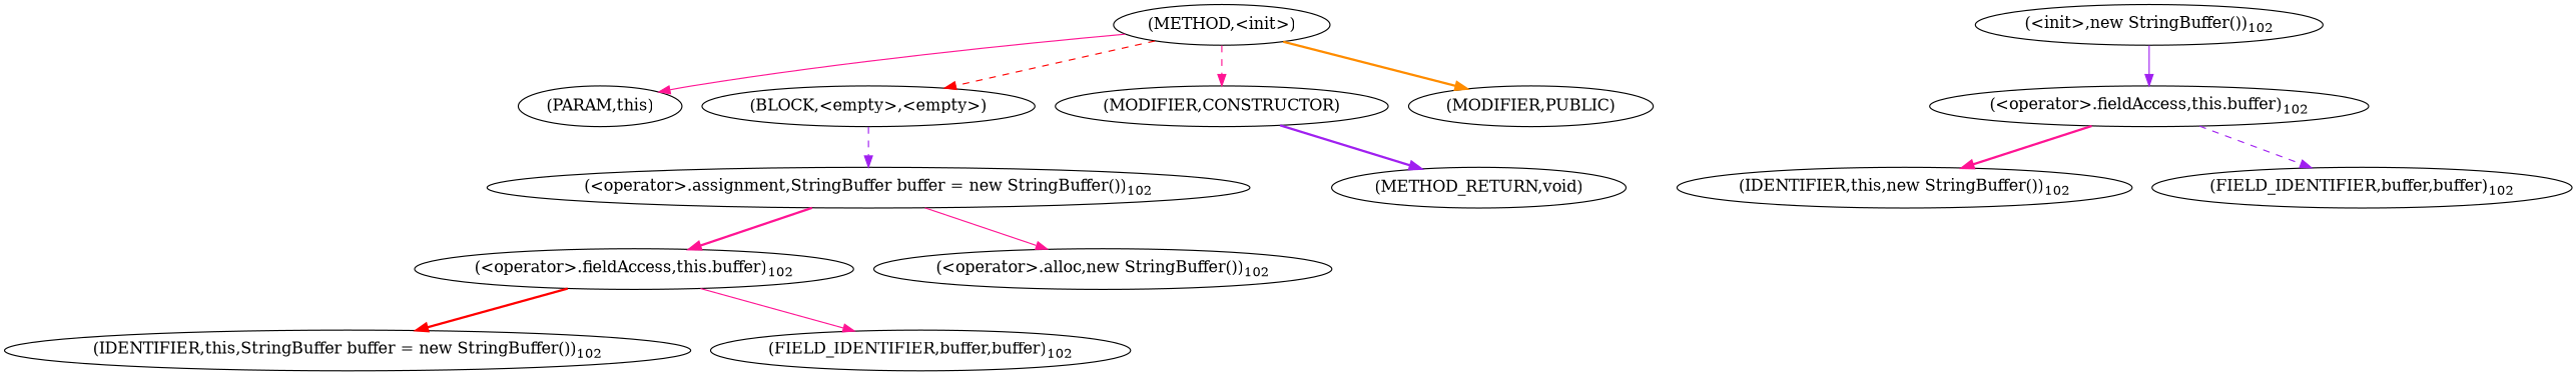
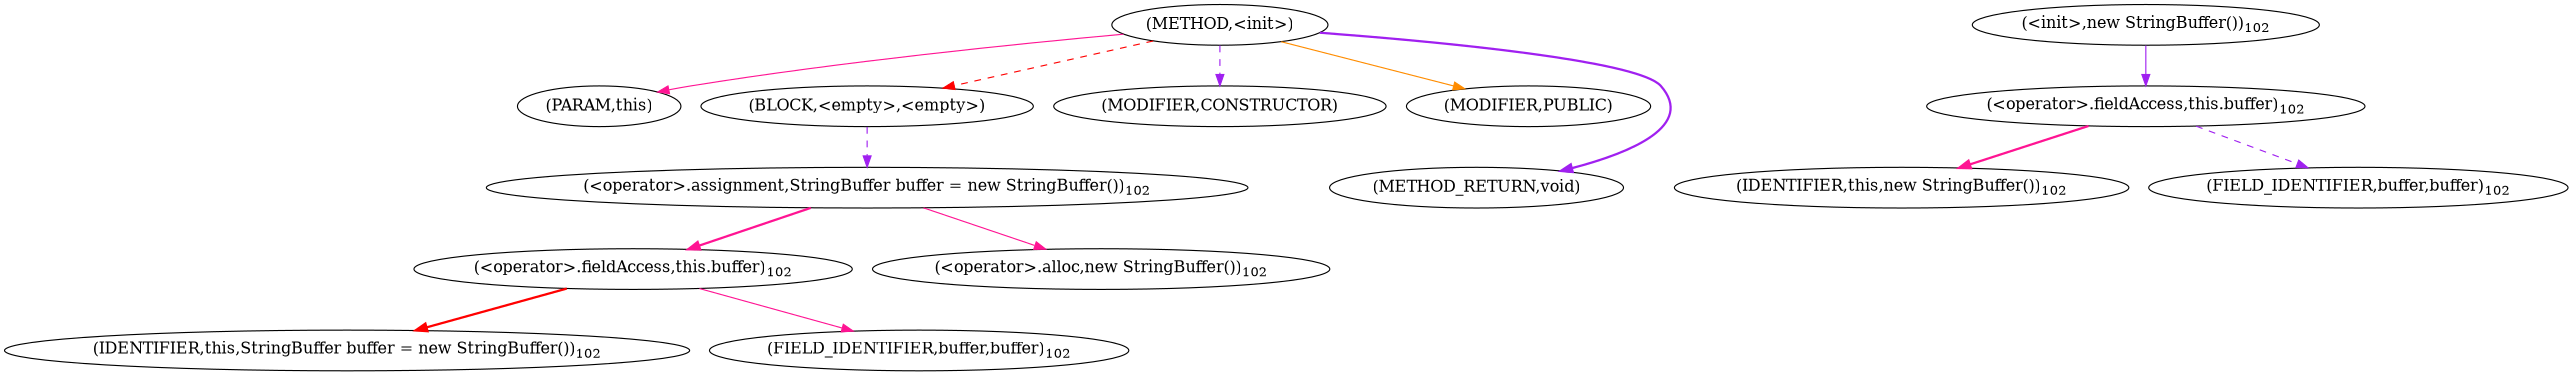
  digraph {
    edge [color=deeppink style=solid]
    n1 [label=<(METHOD,&lt;init&gt;)>]
    n2 [label=<(PARAM,this)>]
    n3 [label=<(BLOCK,&lt;empty&gt;,&lt;empty&gt;)>]
    n4 [label=<(MODIFIER,CONSTRUCTOR)>]
    n5 [label=<(MODIFIER,PUBLIC)>]
    n6 [label=<(METHOD_RETURN,void)>]
    n7 [label=<(&lt;operator&gt;.assignment,StringBuffer buffer = new StringBuffer())<SUB>102</SUB>>]
    n8 [label=<(&lt;operator&gt;.fieldAccess,this.buffer)<SUB>102</SUB>>]
    n9 [label=<(&lt;operator&gt;.alloc,new StringBuffer())<SUB>102</SUB>>]
    n10 [label=<(&lt;init&gt;,new StringBuffer())<SUB>102</SUB>>]
    n11 [label=<(&lt;operator&gt;.fieldAccess,this.buffer)<SUB>102</SUB>>]
    n12 [label=<(IDENTIFIER,this,StringBuffer buffer = new StringBuffer())<SUB>102</SUB>>]
    n13 [label=<(FIELD_IDENTIFIER,buffer,buffer)<SUB>102</SUB>>]
    n14 [label=<(IDENTIFIER,this,new StringBuffer())<SUB>102</SUB>>]
    n15 [label=<(FIELD_IDENTIFIER,buffer,buffer)<SUB>102</SUB>>]
    n1 -> n2
    n1 -> n3 [color=red style=dashed]
-   n1 -> n4 [style=dashed]
-   n1 -> n5 [color=darkorange style=bold]
-   n4 -> n6 [color=purple style=bold]
+   n1 -> n4 [color=purple style=dashed]
+   n1 -> n5 [color=darkorange]
+   n1 -> n6 [color=purple style=bold]
    n3 -> n7 [color=purple style=dashed]
    n7 -> n8 [style=bold]
    n7 -> n9
    n8 -> n12 [color=red style=bold]
    n8 -> n13
    n10 -> n11 [color=purple]
    n11 -> n14 [style=bold]
    n11 -> n15 [color=purple style=dashed]
  }
